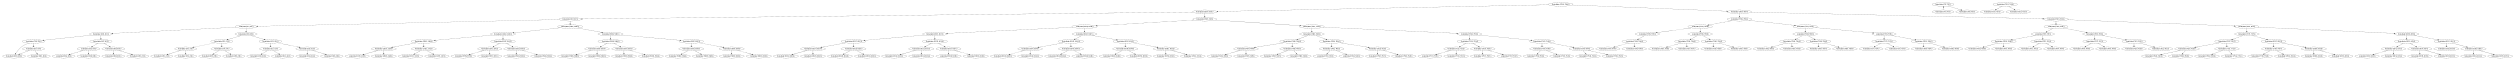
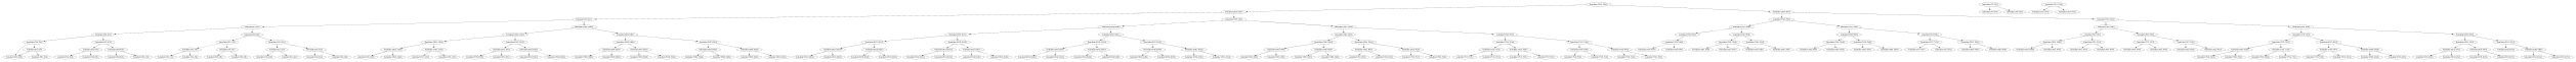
  digraph {
    fontname=Inter
    node [fontname=Inter]
    edge [fontname=Inter]
    n1 [label="Node{data=[7546, 7546]}"]
    n2 [label="Node{data=[6001, 6001]}"]
    n3 [label="Node{data=[7607, 7607]}"]
    n4 [label="Node{data=[827, 827]}"]
    n5 [label="Node{data=[7481, 7481]}"]
    n6 [label="Node{data=[7562, 7562]}"]
    n7 [label="Node{data=[7623, 7623]}"]
    n8 [label="Node{data=[811, 811]}"]
    n9 [label="Node{data=[5985, 5985]}"]
    n10 [label="Node{data=[6039, 6039]}"]
    n11 [label="Node{data=[7530, 7530]}"]
    n12 [label="Node{data=[803, 803]}"]
    n13 [label="Node{data=[819, 819]}"]
    n14 [label="Node{data=[3492, 3492]}"]
    n15 [label="Node{data=[5993, 5993]}"]
    n16 [label="Node{data=[799, 799]}"]
    n17 [label="Node{data=[807, 807]}"]
    n18 [label="Node{data=[815, 815]}"]
    n19 [label="Node{data=[823, 823]}"]
    n20 [label="Node{data=[801, 801]}"]
    n21 [label="Node{data=[800, 800]}"]
    n22 [label="Node{data=[805, 805]}"]
    n23 [label="Node{data=[809, 809]}"]
    n24 [label="Node{data=[797, 797]}"]
    n25 [label="Node{data=[761, 761]}"]
    n26 [label="Node{data=[798, 798]}"]
    n27 [label="Node{data=[802, 802]}"]
    n28 [label="Node{data=[804, 804]}"]
    n29 [label="Node{data=[806, 806]}"]
    n30 [label="Node{data=[808, 808]}"]
    n31 [label="Node{data=[810, 810]}"]
    n32 [label="Node{data=[813, 813]}"]
    n33 [label="Node{data=[817, 817]}"]
    n34 [label="Node{data=[821, 821]}"]
    n35 [label="Node{data=[825, 825]}"]
    n36 [label="Node{data=[812, 812]}"]
    n37 [label="Node{data=[814, 814]}"]
    n38 [label="Node{data=[816, 816]}"]
    n39 [label="Node{data=[818, 818]}"]
    n40 [label="Node{data=[820, 820]}"]
    n41 [label="Node{data=[822, 822]}"]
    n42 [label="Node{data=[824, 824]}"]
    n43 [label="Node{data=[826, 826]}"]
    n44 [label="Node{data=[2965, 2965]}"]
    n45 [label="Node{data=[5947, 5947]}"]
    n46 [label="Node{data=[5989, 5989]}"]
    n47 [label="Node{data=[5997, 5997]}"]
    n48 [label="Node{data=[2938, 2938]}"]
    n49 [label="Node{data=[3423, 3423]}"]
    n50 [label="Node{data=[5912, 5912]}"]
    n51 [label="Node{data=[5983, 5983]}"]
    n52 [label="Node{data=[2361, 2361]}"]
    n53 [label="Node{data=[2946, 2946]}"]
    n54 [label="Node{data=[3001, 3001]}"]
    n55 [label="Node{data=[3451, 3451]}"]
    n56 [label="Node{data=[5559, 5559]}"]
    n57 [label="Node{data=[5913, 5913]}"]
    n58 [label="Node{data=[5982, 5982]}"]
    n59 [label="Node{data=[5984, 5984]}"]
    n60 [label="Node{data=[5987, 5987]}"]
    n61 [label="Node{data=[5991, 5991]}"]
    n62 [label="Node{data=[5995, 5995]}"]
    n63 [label="Node{data=[5999, 5999]}"]
    n64 [label="Node{data=[5986, 5986]}"]
    n65 [label="Node{data=[5988, 5988]}"]
    n66 [label="Node{data=[5990, 5990]}"]
    n67 [label="Node{data=[5992, 5992]}"]
    n68 [label="Node{data=[5994, 5994]}"]
    n69 [label="Node{data=[5996, 5996]}"]
    n70 [label="Node{data=[5998, 5998]}"]
    n71 [label="Node{data=[6000, 6000]}"]
    n72 [label="Node{data=[6031, 6031]}"]
    n73 [label="Node{data=[6047, 6047]}"]
    n74 [label="Node{data=[7490, 7490]}"]
    n75 [label="Node{data=[7538, 7538]}"]
    n76 [label="Node{data=[6027, 6027]}"]
    n77 [label="Node{data=[6035, 6035]}"]
    n78 [label="Node{data=[6043, 6043]}"]
    n79 [label="Node{data=[6051, 6051]}"]
    n80 [label="Node{data=[6024, 6024]}"]
    n81 [label="Node{data=[6029, 6029]}"]
    n82 [label="Node{data=[6033, 6033]}"]
    n83 [label="Node{data=[6037, 6037]}"]
    n84 [label="Node{data=[6002, 6002]}"]
    n85 [label="Node{data=[6026, 6026]}"]
    n86 [label="Node{data=[6028, 6028]}"]
    n87 [label="Node{data=[6030, 6030]}"]
    n88 [label="Node{data=[6032, 6032]}"]
    n89 [label="Node{data=[6034, 6034]}"]
    n90 [label="Node{data=[6036, 6036]}"]
    n91 [label="Node{data=[6038, 6038]}"]
    n92 [label="Node{data=[6041, 6041]}"]
    n93 [label="Node{data=[6045, 6045]}"]
    n94 [label="Node{data=[6049, 6049]}"]
    n95 [label="Node{data=[6082, 6082]}"]
    n96 [label="Node{data=[6040, 6040]}"]
    n97 [label="Node{data=[6042, 6042]}"]
    n98 [label="Node{data=[6044, 6044]}"]
    n99 [label="Node{data=[6046, 6046]}"]
    n100 [label="Node{data=[6048, 6048]}"]
    n101 [label="Node{data=[6050, 6050]}"]
    n102 [label="Node{data=[6052, 6052]}"]
    n103 [label="Node{data=[7284, 7284]}"]
    n104 [label="Node{data=[7486, 7486]}"]
    n105 [label="Node{data=[7494, 7494]}"]
    n106 [label="Node{data=[7534, 7534]}"]
    n107 [label="Node{data=[7542, 7542]}"]
    n108 [label="Node{data=[7484, 7484]}"]
    n109 [label="Node{data=[7488, 7488]}"]
    n110 [label="Node{data=[7492, 7492]}"]
    n111 [label="Node{data=[7528, 7528]}"]
    n112 [label="Node{data=[7483, 7483]}"]
    n113 [label="Node{data=[7485, 7485]}"]
    n114 [label="Node{data=[7487, 7487]}"]
    n115 [label="Node{data=[7489, 7489]}"]
    n116 [label="Node{data=[7491, 7491]}"]
    n117 [label="Node{data=[7493, 7493]}"]
    n118 [label="Node{data=[7527, 7527]}"]
    n119 [label="Node{data=[7529, 7529]}"]
    n120 [label="Node{data=[7532, 7532]}"]
    n121 [label="Node{data=[7536, 7536]}"]
    n122 [label="Node{data=[7540, 7540]}"]
    n123 [label="Node{data=[7544, 7544]}"]
    n124 [label="Node{data=[7531, 7531]}"]
    n125 [label="Node{data=[7533, 7533]}"]
    n126 [label="Node{data=[7535, 7535]}"]
    n127 [label="Node{data=[7537, 7537]}"]
    n128 [label="Node{data=[7539, 7539]}"]
    n129 [label="Node{data=[7541, 7541]}"]
    n130 [label="Node{data=[7543, 7543]}"]
    n131 [label="Node{data=[7545, 7545]}"]
    n132 [label="Node{data=[7554, 7554]}"]
    n133 [label="Node{data=[7570, 7570]}"]
    n134 [label="Node{data=[7615, 7615]}"]
    n135 [label="Node{data=[8011, 8011]}"]
    n136 [label="Node{data=[7550, 7550]}"]
    n137 [label="Node{data=[7558, 7558]}"]
    n138 [label="Node{data=[7566, 7566]}"]
    n139 [label="Node{data=[7574, 7574]}"]
    n140 [label="Node{data=[7548, 7548]}"]
    n141 [label="Node{data=[7556, 7556]}"]
    n142 [label="Node{data=[7560, 7560]}"]
    n143 [label="Node{data=[7547, 7547]}"]
    n144 [label="Node{data=[7549, 7549]}"]
    n145 [label="Node{data=[7552, 7552]}"]
    n146 [label="Node{data=[7551, 7551]}"]
    n147 [label="Node{data=[7553, 7553]}"]
    n148 [label="Node{data=[7555, 7555]}"]
    n149 [label="Node{data=[7557, 7557]}"]
    n150 [label="Node{data=[7559, 7559]}"]
    n151 [label="Node{data=[7561, 7561]}"]
    n152 [label="Node{data=[7564, 7564]}"]
    n153 [label="Node{data=[7568, 7568]}"]
    n154 [label="Node{data=[7572, 7572]}"]
    n155 [label="Node{data=[7605, 7605]}"]
    n156 [label="Node{data=[7563, 7563]}"]
    n157 [label="Node{data=[7565, 7565]}"]
    n158 [label="Node{data=[7567, 7567]}"]
    n159 [label="Node{data=[7569, 7569]}"]
    n160 [label="Node{data=[7571, 7571]}"]
    n161 [label="Node{data=[7573, 7573]}"]
    n162 [label="Node{data=[7604, 7604]}"]
    n163 [label="Node{data=[7606, 7606]}"]
    n164 [label="Node{data=[7611, 7611]}"]
    n165 [label="Node{data=[7619, 7619]}"]
    n166 [label="Node{data=[7725, 7725]}"]
    n167 [label="Node{data=[8019, 8019]}"]
    n168 [label="Node{data=[7609, 7609]}"]
    n169 [label="Node{data=[7613, 7613]}"]
    n170 [label="Node{data=[7617, 7617]}"]
    n171 [label="Node{data=[7621, 7621]}"]
    n172 [label="Node{data=[7608, 7608]}"]
    n173 [label="Node{data=[7610, 7610]}"]
    n174 [label="Node{data=[7612, 7612]}"]
    n175 [label="Node{data=[7614, 7614]}"]
    n176 [label="Node{data=[7616, 7616]}"]
    n177 [label="Node{data=[7618, 7618]}"]
    n178 [label="Node{data=[7620, 7620]}"]
    n179 [label="Node{data=[7622, 7622]}"]
    n180 [label="Node{data=[7627, 7627]}"]
    n181 [label="Node{data=[8007, 8007]}"]
    n182 [label="Node{data=[8015, 8015]}"]
    n183 [label="Node{data=[8021, 8021]}"]
    n184 [label="Node{data=[7625, 7625]}"]
    n185 [label="Node{data=[7723, 7723]}"]
    n186 [label="Node{data=[7797, 7797]}"]
    n187 [label="Node{data=[8009, 8009]}"]
    n188 [label="Node{data=[7624, 7624]}"]
    n189 [label="Node{data=[7626, 7626]}"]
    n190 [label="Node{data=[7682, 7682]}"]
    n191 [label="Node{data=[7724, 7724]}"]
    n192 [label="Node{data=[7726, 7726]}"]
    n193 [label="Node{data=[7804, 7804]}"]
    n194 [label="Node{data=[8008, 8008]}"]
    n195 [label="Node{data=[8010, 8010]}"]
    n196 [label="Node{data=[8013, 8013]}"]
    n197 [label="Node{data=[8017, 8017]}"]
    n198 [label="Node{data=[8020, 8020]}"]
    n199 [label="Node{data=[8368, 8368]}"]
    n200 [label="Node{data=[8012, 8012]}"]
    n201 [label="Node{data=[8014, 8014]}"]
    n202 [label="Node{data=[8016, 8016]}"]
    n203 [label="Node{data=[8018, 8018]}"]
    n204 [label="Node{data=[8022, 8022]}"]
    n205 [label="Node{data=[8370, 8370]}"]
    n1 -> n2
    n1 -> n3
    n2 -> n4
    n2 -> n5
    n3 -> n6
    n3 -> n7
    n4 -> n8
    n4 -> n9
    n5 -> n10
    n5 -> n11
    n6 -> n132
    n6 -> n133
    n7 -> n134
    n7 -> n135
    n8 -> n12
    n8 -> n13
    n9 -> n14
    n9 -> n15
    n10 -> n72
    n10 -> n73
    n11 -> n74
    n11 -> n75
    n12 -> n16
    n12 -> n17
    n13 -> n18
    n13 -> n19
    n14 -> n44
    n14 -> n45
    n15 -> n46
    n15 -> n47
    n16 -> n20
    n16 -> n21
    n17 -> n22
    n17 -> n23
    n18 -> n32
    n18 -> n33
    n19 -> n34
    n19 -> n35
    n20 -> n21
    n20 -> n27
    n22 -> n28
    n22 -> n29
    n23 -> n30
    n23 -> n31
-   n25 -> n24
+   n24 -> n25
    n24 -> n26
    n32 -> n36
    n32 -> n37
    n33 -> n38
    n33 -> n39
    n34 -> n40
    n34 -> n41
    n35 -> n42
    n35 -> n43
    n44 -> n48
    n44 -> n49
    n45 -> n50
    n45 -> n51
    n46 -> n60
    n46 -> n61
    n47 -> n62
    n47 -> n63
    n48 -> n52
    n48 -> n53
    n49 -> n54
    n49 -> n55
    n50 -> n56
    n50 -> n57
    n51 -> n58
    n51 -> n59
    n60 -> n64
    n60 -> n65
    n61 -> n66
    n61 -> n67
    n62 -> n68
    n62 -> n69
    n63 -> n70
    n63 -> n71
    n72 -> n76
    n72 -> n77
    n73 -> n78
    n73 -> n79
    n74 -> n104
    n74 -> n105
    n75 -> n106
    n75 -> n107
    n76 -> n80
    n76 -> n81
    n77 -> n82
    n77 -> n83
    n78 -> n92
    n78 -> n93
    n79 -> n94
    n79 -> n95
    n80 -> n84
    n80 -> n85
    n81 -> n86
    n81 -> n87
    n82 -> n88
    n82 -> n89
    n83 -> n90
    n83 -> n91
    n92 -> n96
    n92 -> n97
    n93 -> n98
    n93 -> n99
    n94 -> n100
    n94 -> n101
    n95 -> n102
    n95 -> n103
    n104 -> n108
    n104 -> n109
    n105 -> n110
    n105 -> n111
    n106 -> n120
    n106 -> n121
    n107 -> n122
    n107 -> n123
    n108 -> n112
    n108 -> n113
    n109 -> n114
    n109 -> n115
    n110 -> n116
    n110 -> n117
    n111 -> n118
    n111 -> n119
    n120 -> n124
    n120 -> n125
    n121 -> n126
    n121 -> n127
    n122 -> n128
    n122 -> n129
    n123 -> n130
    n123 -> n131
    n132 -> n136
    n132 -> n137
    n133 -> n138
    n133 -> n139
    n134 -> n164
    n134 -> n165
    n135 -> n166
    n135 -> n167
    n136 -> n140
    n137 -> n141
    n137 -> n142
    n138 -> n152
    n138 -> n153
    n139 -> n154
    n139 -> n155
    n140 -> n143
    n140 -> n144
    n141 -> n148
    n141 -> n149
-   n142 -> n150
+   n141 -> n150
    n142 -> n151
    n145 -> n146
    n145 -> n147
    n152 -> n156
    n152 -> n157
    n153 -> n158
    n153 -> n159
    n154 -> n160
    n154 -> n161
    n155 -> n162
    n155 -> n163
    n164 -> n168
    n164 -> n169
    n165 -> n170
    n165 -> n171
    n166 -> n180
    n166 -> n181
    n167 -> n182
    n167 -> n183
    n168 -> n172
    n168 -> n173
    n169 -> n174
    n169 -> n175
    n170 -> n176
    n170 -> n177
    n171 -> n178
    n171 -> n179
    n180 -> n184
    n180 -> n185
    n181 -> n186
    n181 -> n187
    n182 -> n196
    n182 -> n197
    n183 -> n198
    n183 -> n199
    n184 -> n188
    n184 -> n189
    n185 -> n190
    n185 -> n191
    n186 -> n192
    n186 -> n193
    n187 -> n194
    n187 -> n195
    n196 -> n200
    n196 -> n201
    n197 -> n202
    n197 -> n203
    n199 -> n204
    n199 -> n205
  }
